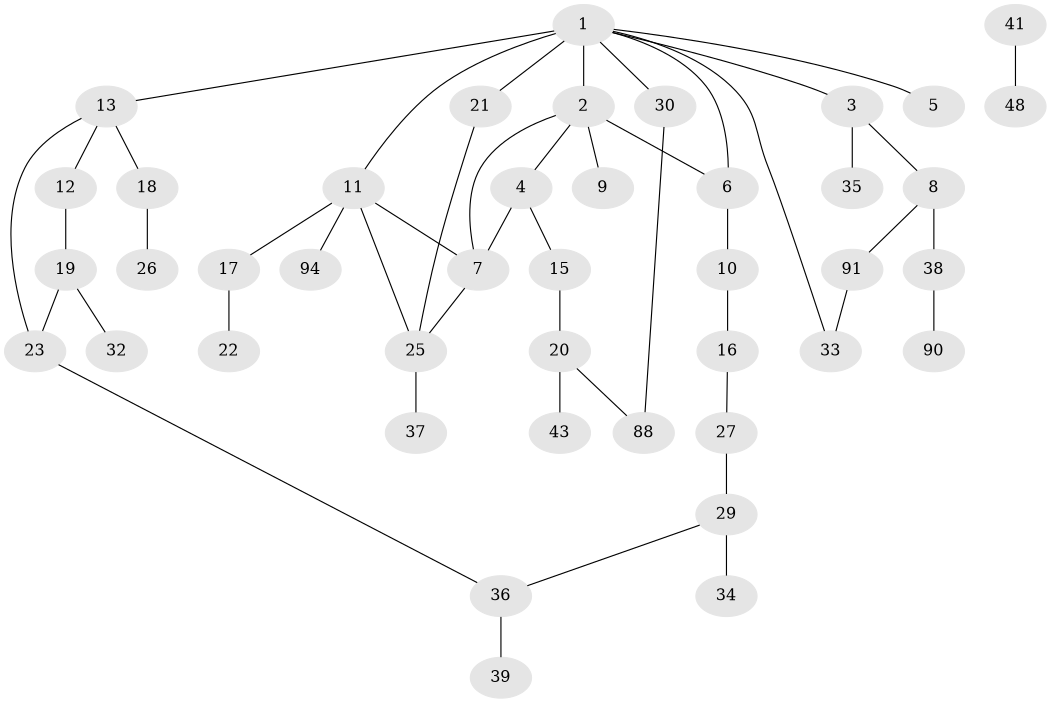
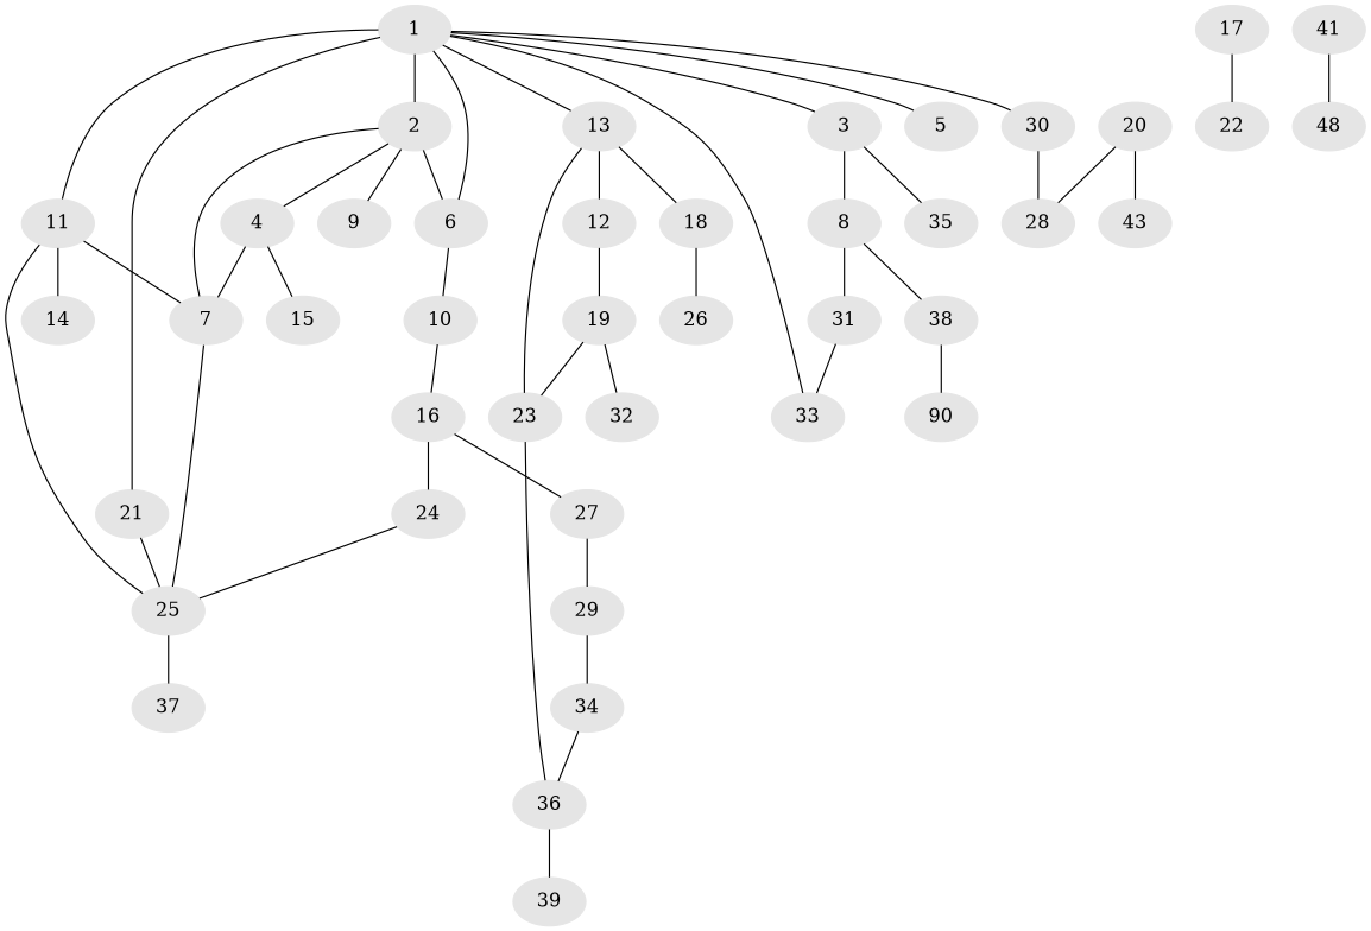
  graph {
    node [color=gray90 style=filled]
    edge [weight=1.0]
    1
    2
    3
    5
    6
    11
    13
    21
    30
    33
    4
    7
    9
    8
    35
    10
    25
-   14 [label=94]
+   14
    17
    12
    18
    23
-   28 [label=88]
+   28
    15
-   31 [label=91]
+   31
    38
    20
    16
    37
    n30 [label=90]
    19
+   24
    27
    22
    32
    26
    36
    43
    29
    39
    34
    n42 [label=48]
    41
    1 -- 2 [weight=6.0]
    1 -- 3
    1 -- 5
    1 -- 6
    1 -- 11
    1 -- 13
    1 -- 21
    1 -- 30
    1 -- 33
    2 -- 6
    2 -- 4
    2 -- 7
    2 -- 9
    3 -- 8
    3 -- 35
    6 -- 10
    11 -- 7
    11 -- 25
    11 -- 14
-   11 -- 17
    13 -- 12
    13 -- 18
    13 -- 23
    21 -- 25
    30 -- 28
    4 -- 7 [weight=2.0]
    4 -- 15
    7 -- 25
    8 -- 31
    8 -- 38
    10 -- 16
    25 -- 37 [weight=2.0]
    17 -- 22
    12 -- 19
    18 -- 26
    23 -- 36
-   15 -- 20
    31 -- 33
    38 -- n30
    20 -- 28
    20 -- 43
+   16 -- 24 [weight=2.0]
    16 -- 27
    19 -- 23
    19 -- 32
+   24 -- 25
    27 -- 29 [weight=3.0]
    36 -- 39
-   29 -- 36
+   34 -- 36
    29 -- 34
    41 -- n42
  }
